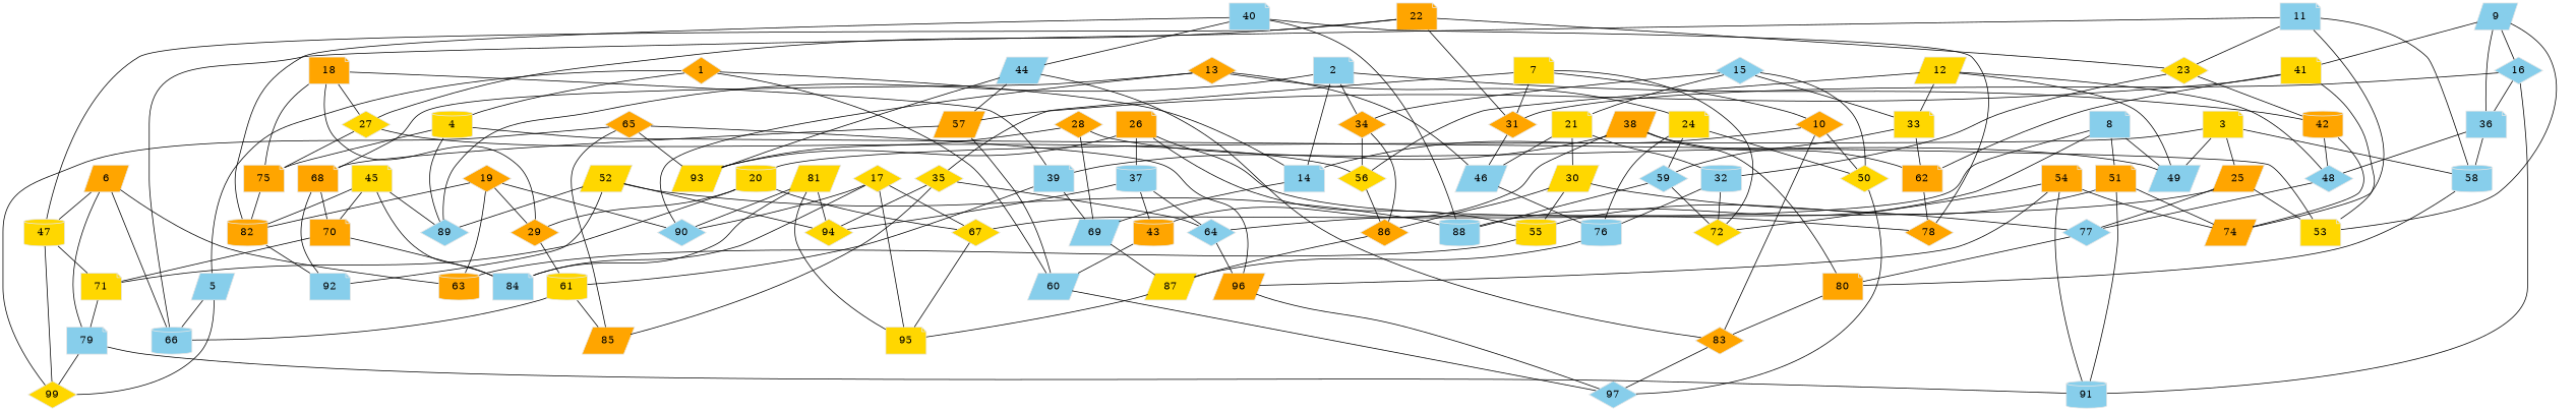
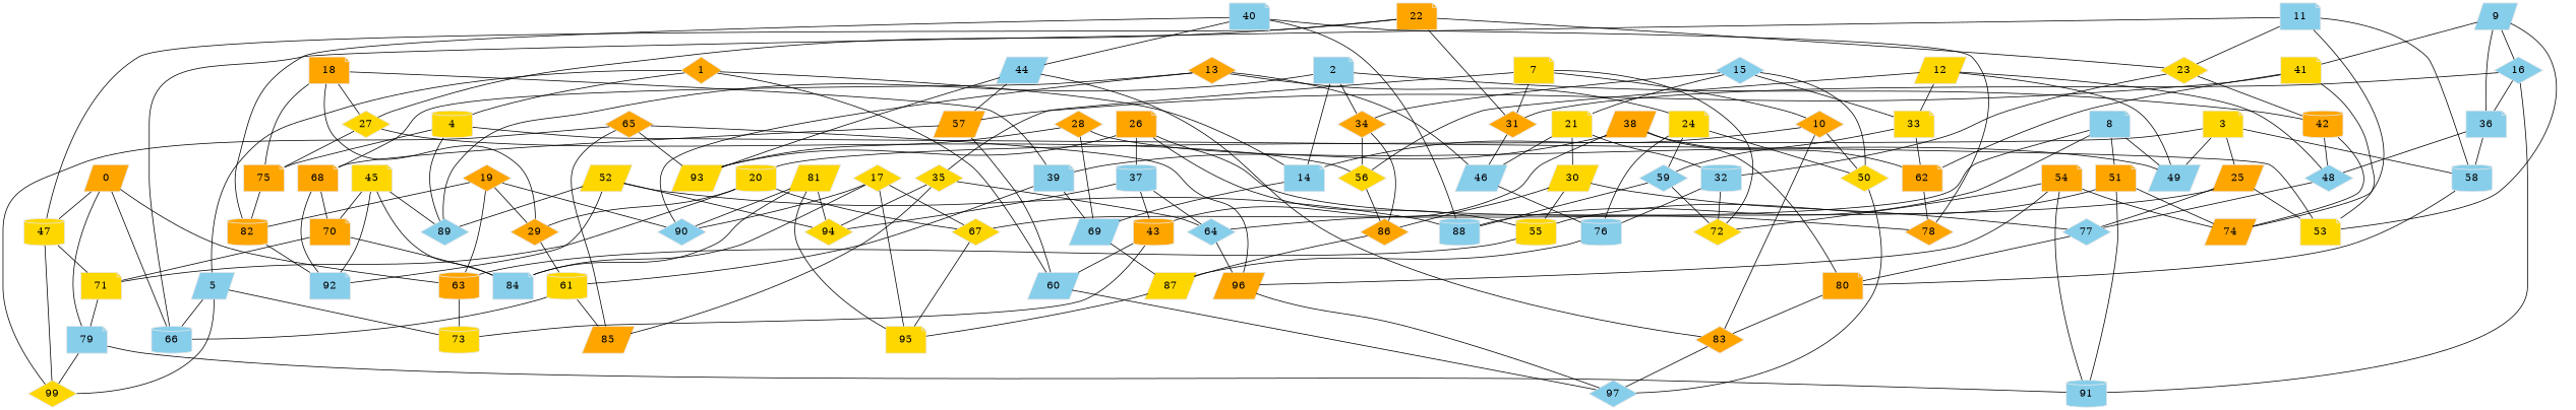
  graph {
    node [color=gray90 fillcolor=orange shape=diamond style=filled]
    4 [fillcolor=gold shape=cylinder]
    1
    5 [fillcolor=skyblue shape=parallelogram]
    14 [fillcolor=skyblue shape=note]
    60 [fillcolor=skyblue shape=parallelogram]
    89 [fillcolor=skyblue]
    53 [fillcolor=gold shape=note]
    75 [shape=note]
    66 [fillcolor=skyblue shape=cylinder]
+   73 [fillcolor=gold shape=cylinder]
    n11 [fillcolor=gold label=99]
    69 [fillcolor=skyblue shape=parallelogram]
    97 [fillcolor=skyblue]
    2 [fillcolor=skyblue shape=note]
    34
    42 [shape=cylinder]
    56 [fillcolor=gold]
    86
    74 [shape=parallelogram]
    48 [fillcolor=skyblue]
    3 [fillcolor=gold shape=note]
    20 [fillcolor=gold shape=cylinder]
    25 [shape=parallelogram]
    49 [fillcolor=skyblue shape=parallelogram]
    58 [fillcolor=skyblue shape=cylinder]
    67 [fillcolor=gold]
    29
    71 [fillcolor=gold shape=note]
    64 [fillcolor=skyblue]
    77 [fillcolor=skyblue]
    80 [shape=note]
    82 [shape=cylinder]
-   6 [shape=parallelogram]
+   6 [shape=parallelogram label=0]
    47 [fillcolor=gold shape=cylinder]
    63 [shape=cylinder]
    79 [fillcolor=skyblue shape=note]
    91 [fillcolor=skyblue shape=cylinder]
    7 [fillcolor=gold shape=note]
    10
    31
    35 [fillcolor=gold]
    72 [fillcolor=gold]
    50 [fillcolor=gold]
    83
    46 [fillcolor=skyblue shape=parallelogram]
    85 [shape=parallelogram]
    94 [fillcolor=gold]
    8 [fillcolor=skyblue shape=note]
    51 [shape=note]
    88 [fillcolor=skyblue shape=cylinder]
    55 [fillcolor=gold shape=cylinder]
    95 [fillcolor=gold shape=note]
    9 [fillcolor=skyblue shape=parallelogram]
    16 [fillcolor=skyblue]
    36 [fillcolor=skyblue shape=note]
    41 [fillcolor=gold shape=note]
    62 [shape=note]
    57 [shape=parallelogram]
    11 [fillcolor=skyblue shape=note]
    23 [fillcolor=gold]
    32 [fillcolor=skyblue shape=cylinder]
    12 [fillcolor=gold shape=parallelogram]
    33 [fillcolor=gold shape=note]
    59 [fillcolor=skyblue]
    24 [fillcolor=gold shape=note]
    13
    68 [shape=note]
    90 [fillcolor=skyblue]
    76 [fillcolor=skyblue shape=cylinder]
    70 [shape=note]
    92 [fillcolor=skyblue shape=note]
    87 [fillcolor=gold shape=parallelogram]
    15 [fillcolor=skyblue]
    21 [fillcolor=gold shape=note]
    30 [fillcolor=gold shape=parallelogram]
    17 [fillcolor=gold]
    84 [fillcolor=skyblue shape=note]
    18 [shape=note]
    27 [fillcolor=gold]
    39 [fillcolor=skyblue shape=note]
    61 [fillcolor=gold shape=cylinder]
    19
    22 [shape=note]
    96 [shape=parallelogram]
    26 [shape=note]
    37 [fillcolor=skyblue shape=cylinder]
    78
    93 [fillcolor=gold shape=parallelogram]
    43 [shape=cylinder]
    28
    38 [shape=parallelogram]
    40 [fillcolor=skyblue shape=note]
    44 [fillcolor=skyblue shape=parallelogram]
    45 [fillcolor=gold shape=note]
    52 [fillcolor=gold shape=parallelogram]
    54 [shape=note]
    65
    81 [fillcolor=gold shape=parallelogram]
    4 -- 89
    4 -- 53
    4 -- 75
    1 -- 4
    1 -- 5
    1 -- 14
    1 -- 60
    5 -- 66
+   5 -- 73
    5 -- n11
    14 -- 69
    60 -- 97
    75 -- 82
    69 -- 87
    2 -- 14
    2 -- 89
    2 -- 34
    2 -- 42
    34 -- 56
    34 -- 86
    42 -- 74
    42 -- 48
    56 -- 86
    86 -- 87
    48 -- 77
    3 -- 20
    3 -- 25
    3 -- 49
    3 -- 58
    20 -- 67
    20 -- 29
    20 -- 71
    25 -- 53
    25 -- 64
    25 -- 77
    58 -- 80
    67 -- 95
    29 -- 61
    71 -- 79
    64 -- 96
    77 -- 80
    80 -- 83
    82 -- 92
    6 -- 66
    6 -- 47
    6 -- 63
    6 -- 79
    47 -- n11
    47 -- 71
+   63 -- 73
    79 -- n11
    79 -- 91
    7 -- 10
    7 -- 31
    7 -- 35
    7 -- 72
    10 -- 14
    10 -- 50
    10 -- 83
    31 -- 46
    35 -- 64
    35 -- 85
    35 -- 94
    50 -- 97
    83 -- 97
    46 -- 76
    8 -- 49
    8 -- 67
    8 -- 51
    8 -- 88
    51 -- 74
    51 -- 91
    51 -- 55
    55 -- 63
    9 -- 53
    9 -- 16
    9 -- 36
    9 -- 41
    16 -- 91
    16 -- 31
    16 -- 36
    36 -- 48
    36 -- 58
    41 -- 53
    41 -- 62
    41 -- 57
    62 -- 78
    57 -- 60
    57 -- 68
    11 -- 66
    11 -- 74
    11 -- 58
    11 -- 23
    23 -- 42
    23 -- 32
    32 -- 72
    32 -- 76
    12 -- 56
    12 -- 48
    12 -- 49
    12 -- 33
    33 -- 62
    33 -- 59
    59 -- 72
    59 -- 88
    24 -- 50
    24 -- 59
    24 -- 76
    13 -- 46
    13 -- 24
    13 -- 68
    13 -- 90
    68 -- 70
    68 -- 92
    76 -- 87
    70 -- 71
    70 -- 84
    87 -- 95
    15 -- 34
    15 -- 50
    15 -- 33
    15 -- 21
    21 -- 46
    21 -- 32
    21 -- 30
    30 -- 86
    30 -- 77
    30 -- 55
    17 -- 67
    17 -- 95
    17 -- 90
    17 -- 84
    18 -- 75
    18 -- 29
    18 -- 27
    18 -- 39
    27 -- 75
    27 -- 56
    39 -- 69
    39 -- 61
    61 -- 66
    61 -- 85
    19 -- 29
    19 -- 82
    19 -- 63
    19 -- 90
    22 -- 47
    22 -- 31
    22 -- 23
    22 -- 27
    96 -- 97
    26 -- 55
    26 -- 37
    26 -- 78
    26 -- 93
    37 -- 64
    37 -- 94
    37 -- 43
    43 -- 60
+   43 -- 73
    28 -- 69
    28 -- 49
    28 -- 93
    38 -- 80
    38 -- 62
    38 -- 39
    38 -- 43
    40 -- 82
    40 -- 88
    40 -- 78
    40 -- 44
    44 -- 83
    44 -- 57
    44 -- 93
    45 -- 89
    45 -- 70
-   45 -- 82
+   45 -- 92
    45 -- 84
    52 -- 89
    52 -- 94
    52 -- 88
    52 -- 92
    54 -- 74
    54 -- 91
    54 -- 72
    54 -- 96
    65 -- n11
    65 -- 85
    65 -- 96
    65 -- 93
    81 -- 94
    81 -- 95
    81 -- 90
    81 -- 84
  }
